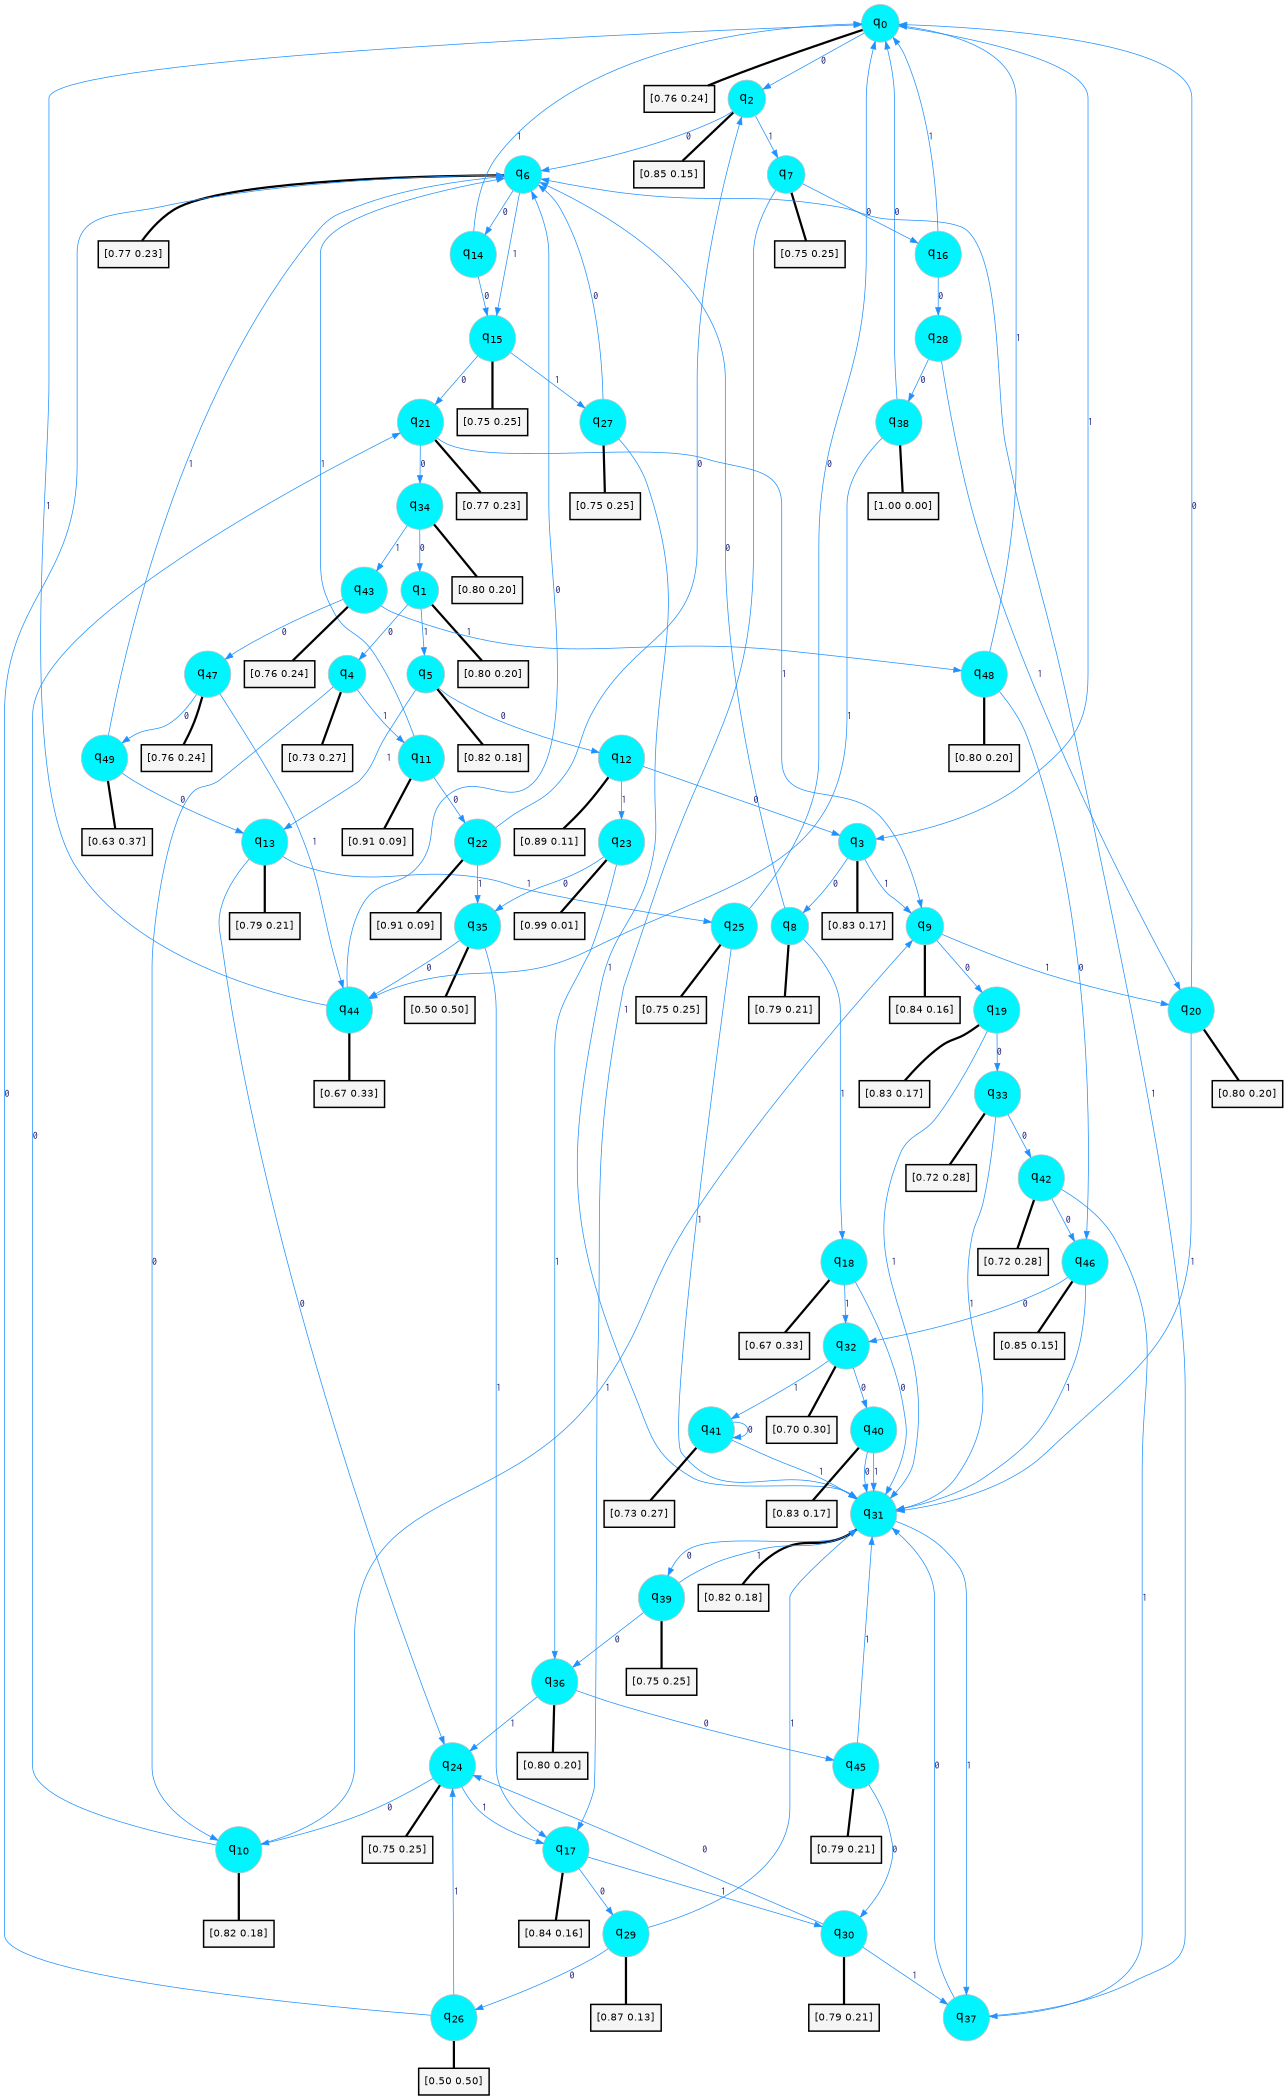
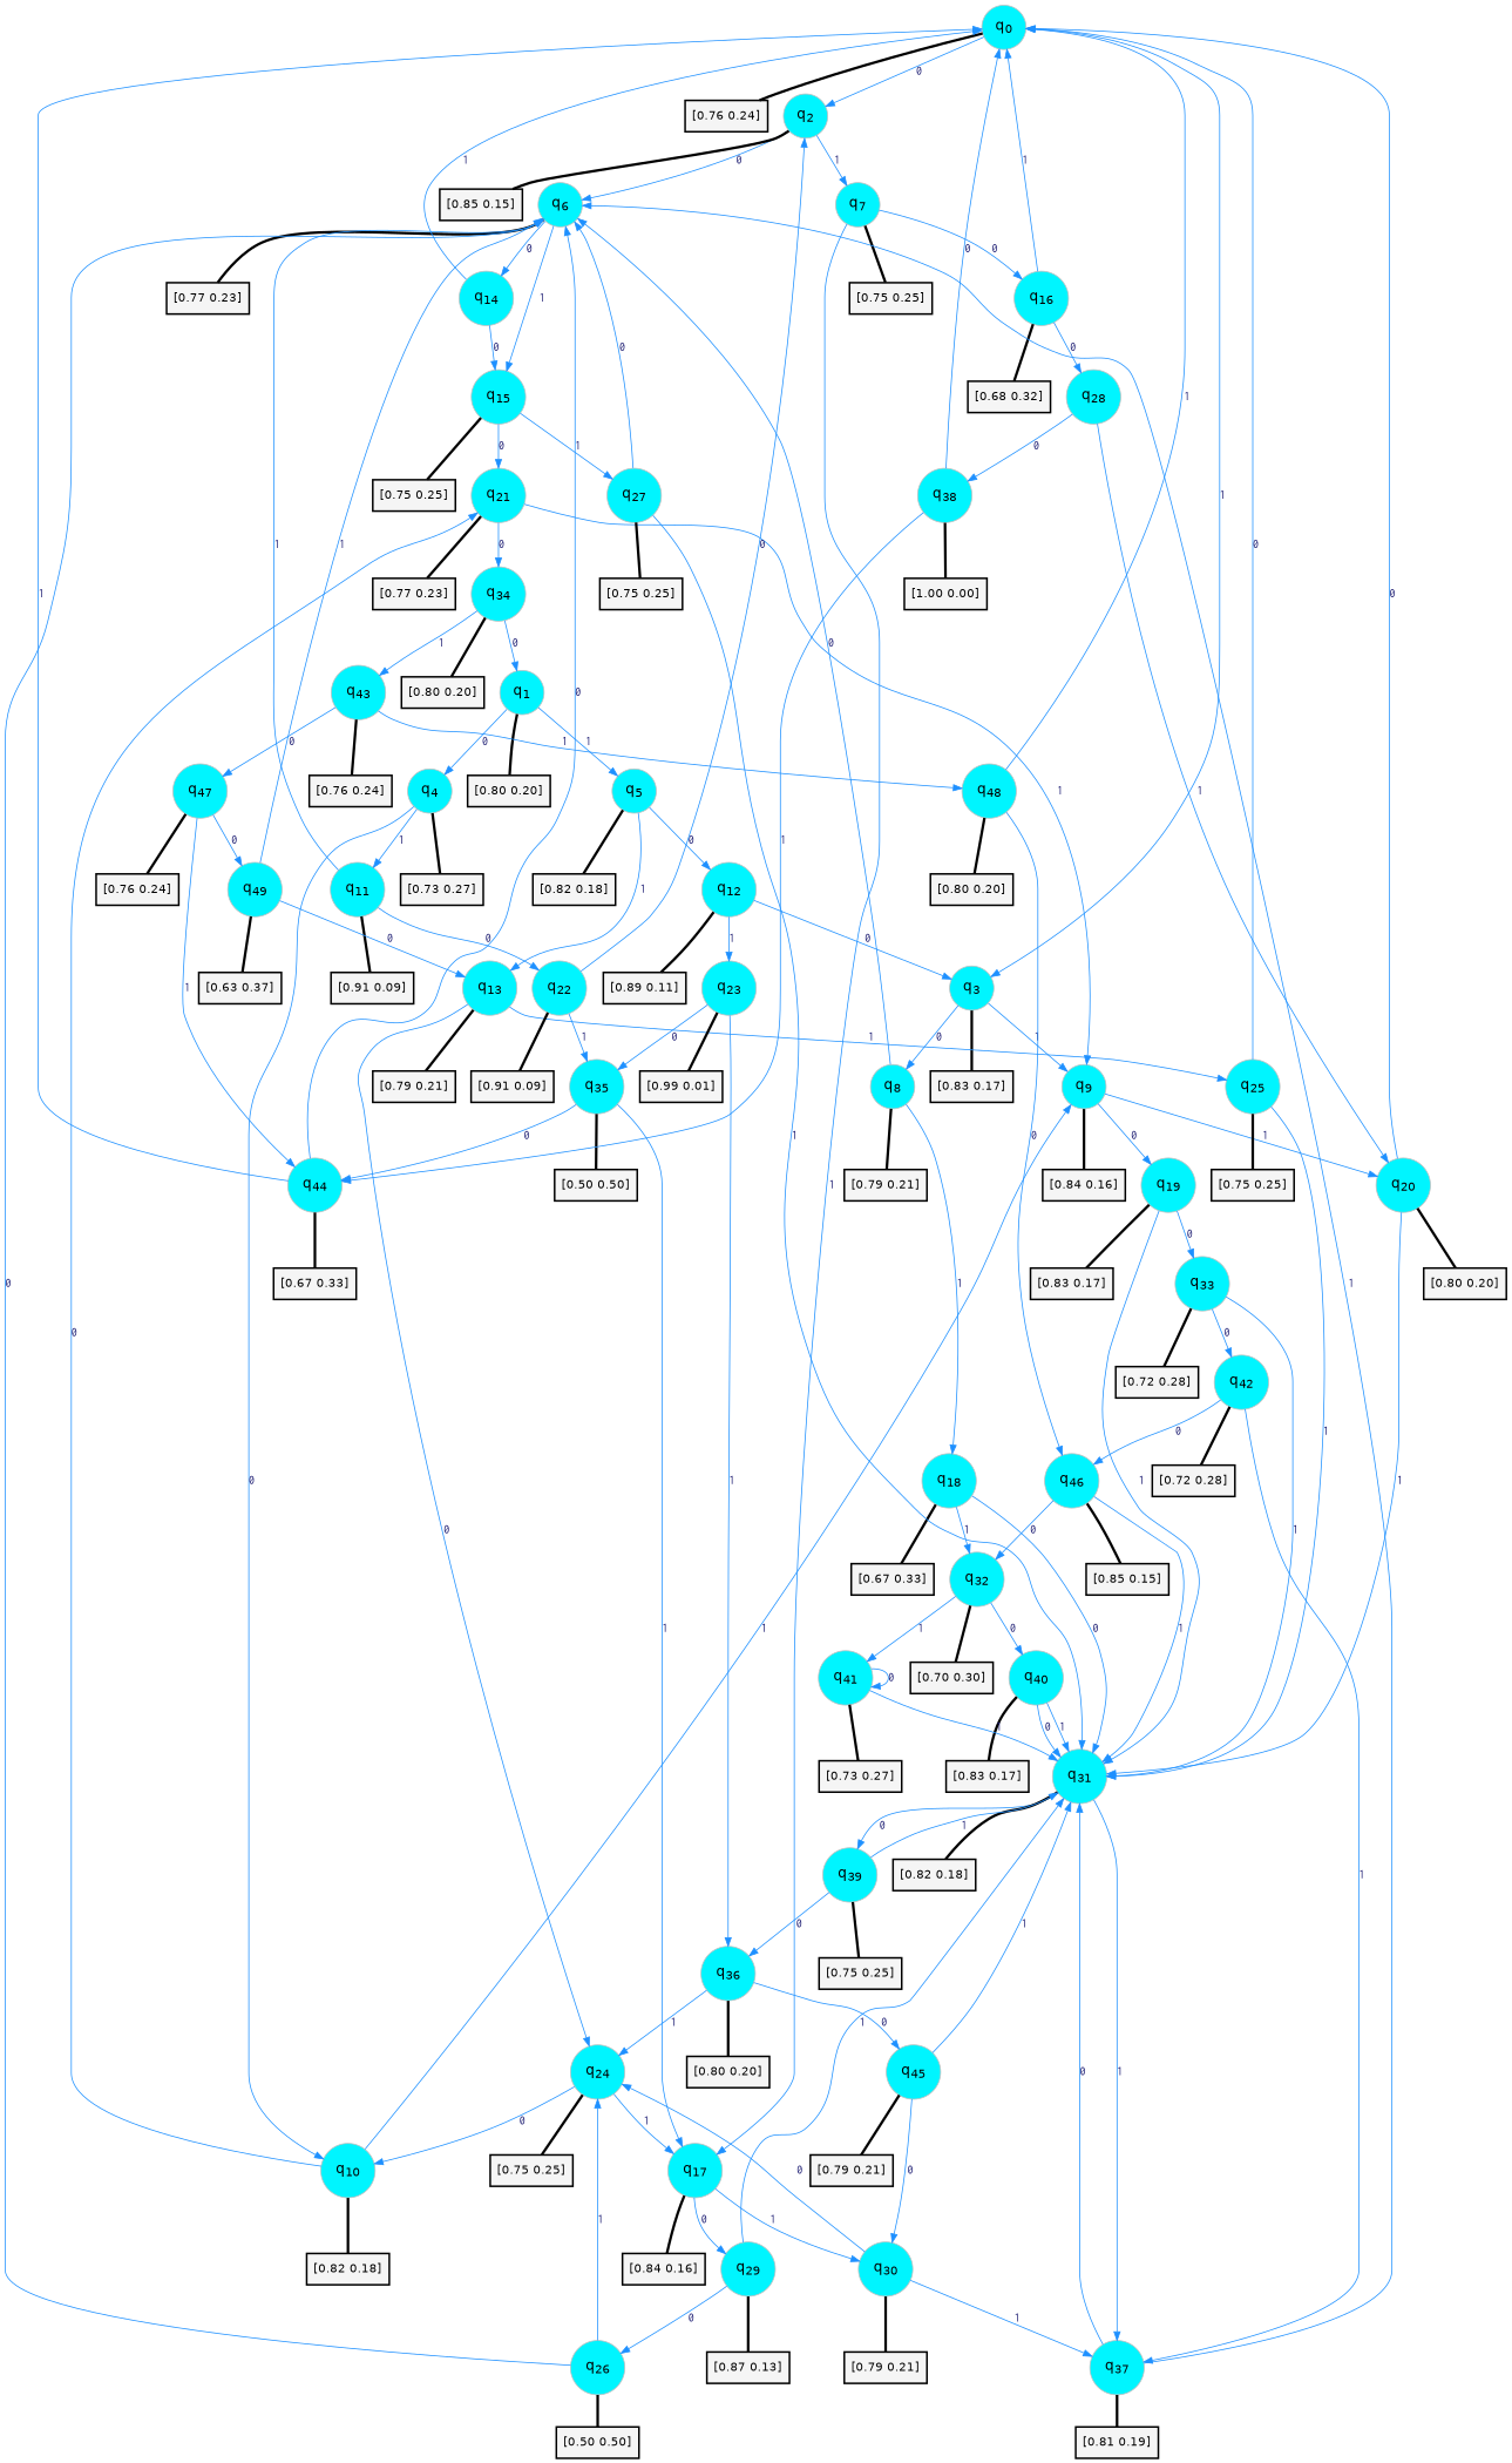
  digraph {
    rankdir=TD
    node [color=gray fillcolor=turquoise1 fontcolor=black fontname=Helvetica fontsize=16 fontweight=bold shape=circle style=filled]
    edge [arrowsize=1 color=dodgerblue1 fontcolor=midnightblue fontname=courier fontweight=bold penwidth=1 style=solid weight=20]
    n1 [label=<q<SUB>0</SUB>>]
    n2 [label=<q<SUB>2</SUB>>]
    n3 [label=<q<SUB>3</SUB>>]
    n4 [color=black fillcolor=whitesmoke fontsize=14 label="[0.76 0.24]" penwidth=2 shape=box]
    n5 [label=<q<SUB>6</SUB>>]
    n6 [label=<q<SUB>7</SUB>>]
    n7 [color=black fillcolor=whitesmoke fontsize=14 label="[0.85 0.15]" penwidth=2 shape=box]
    n8 [label=<q<SUB>8</SUB>>]
    n9 [label=<q<SUB>9</SUB>>]
    n10 [color=black fillcolor=whitesmoke fontsize=14 label="[0.83 0.17]" penwidth=2 shape=box]
    n11 [label=<q<SUB>1</SUB>>]
    n12 [label=<q<SUB>4</SUB>>]
    n13 [label=<q<SUB>5</SUB>>]
    n14 [color=black fillcolor=whitesmoke fontsize=14 label="[0.80 0.20]" penwidth=2 shape=box]
    n15 [label=<q<SUB>10</SUB>>]
    n16 [label=<q<SUB>11</SUB>>]
    n17 [color=black fillcolor=whitesmoke fontsize=14 label="[0.73 0.27]" penwidth=2 shape=box]
    n18 [label=<q<SUB>12</SUB>>]
    n19 [label=<q<SUB>13</SUB>>]
    n20 [color=black fillcolor=whitesmoke fontsize=14 label="[0.82 0.18]" penwidth=2 shape=box]
    n21 [label=<q<SUB>14</SUB>>]
    n22 [label=<q<SUB>15</SUB>>]
    n23 [color=black fillcolor=whitesmoke fontsize=14 label="[0.77 0.23]" penwidth=2 shape=box]
    n24 [label=<q<SUB>16</SUB>>]
    n25 [label=<q<SUB>17</SUB>>]
    n26 [color=black fillcolor=whitesmoke fontsize=14 label="[0.75 0.25]" penwidth=2 shape=box]
    n27 [label=<q<SUB>18</SUB>>]
    n28 [color=black fillcolor=whitesmoke fontsize=14 label="[0.79 0.21]" penwidth=2 shape=box]
    n29 [label=<q<SUB>19</SUB>>]
    n30 [label=<q<SUB>20</SUB>>]
    n31 [color=black fillcolor=whitesmoke fontsize=14 label="[0.84 0.16]" penwidth=2 shape=box]
    n32 [label=<q<SUB>21</SUB>>]
    n33 [color=black fillcolor=whitesmoke fontsize=14 label="[0.82 0.18]" penwidth=2 shape=box]
    n34 [label=<q<SUB>22</SUB>>]
    n35 [color=black fillcolor=whitesmoke fontsize=14 label="[0.91 0.09]" penwidth=2 shape=box]
    n36 [label=<q<SUB>23</SUB>>]
    n37 [color=black fillcolor=whitesmoke fontsize=14 label="[0.89 0.11]" penwidth=2 shape=box]
    n38 [label=<q<SUB>24</SUB>>]
    n39 [label=<q<SUB>25</SUB>>]
    n40 [color=black fillcolor=whitesmoke fontsize=14 label="[0.79 0.21]" penwidth=2 shape=box]
    n41 [label=<q<SUB>27</SUB>>]
    n42 [color=black fillcolor=whitesmoke fontsize=14 label="[0.75 0.25]" penwidth=2 shape=box]
    n43 [label=<q<SUB>28</SUB>>]
+   n44 [color=black fillcolor=whitesmoke fontsize=14 label="[0.68 0.32]" penwidth=2 shape=box]
    n45 [label=<q<SUB>29</SUB>>]
    n46 [label=<q<SUB>30</SUB>>]
    n47 [color=black fillcolor=whitesmoke fontsize=14 label="[0.84 0.16]" penwidth=2 shape=box]
    n48 [label=<q<SUB>31</SUB>>]
    n49 [label=<q<SUB>32</SUB>>]
    n50 [color=black fillcolor=whitesmoke fontsize=14 label="[0.67 0.33]" penwidth=2 shape=box]
    n51 [label=<q<SUB>33</SUB>>]
    n52 [color=black fillcolor=whitesmoke fontsize=14 label="[0.83 0.17]" penwidth=2 shape=box]
    n53 [color=black fillcolor=whitesmoke fontsize=14 label="[0.80 0.20]" penwidth=2 shape=box]
    n54 [label=<q<SUB>34</SUB>>]
    n55 [color=black fillcolor=whitesmoke fontsize=14 label="[0.77 0.23]" penwidth=2 shape=box]
    n56 [label=<q<SUB>35</SUB>>]
    n57 [color=black fillcolor=whitesmoke fontsize=14 label="[0.91 0.09]" penwidth=2 shape=box]
    n58 [label=<q<SUB>36</SUB>>]
    n59 [color=black fillcolor=whitesmoke fontsize=14 label="[0.99 0.01]" penwidth=2 shape=box]
    n60 [color=black fillcolor=whitesmoke fontsize=14 label="[0.75 0.25]" penwidth=2 shape=box]
    n61 [color=black fillcolor=whitesmoke fontsize=14 label="[0.75 0.25]" penwidth=2 shape=box]
    n62 [color=black fillcolor=whitesmoke fontsize=14 label="[0.75 0.25]" penwidth=2 shape=box]
    n63 [label=<q<SUB>38</SUB>>]
    n64 [label=<q<SUB>26</SUB>>]
    n65 [color=black fillcolor=whitesmoke fontsize=14 label="[0.87 0.13]" penwidth=2 shape=box]
    n66 [label=<q<SUB>37</SUB>>]
    n67 [color=black fillcolor=whitesmoke fontsize=14 label="[0.79 0.21]" penwidth=2 shape=box]
    n68 [label=<q<SUB>39</SUB>>]
    n69 [color=black fillcolor=whitesmoke fontsize=14 label="[0.82 0.18]" penwidth=2 shape=box]
    n70 [label=<q<SUB>40</SUB>>]
    n71 [label=<q<SUB>41</SUB>>]
    n72 [color=black fillcolor=whitesmoke fontsize=14 label="[0.70 0.30]" penwidth=2 shape=box]
    n73 [label=<q<SUB>42</SUB>>]
    n74 [color=black fillcolor=whitesmoke fontsize=14 label="[0.72 0.28]" penwidth=2 shape=box]
    n75 [label=<q<SUB>43</SUB>>]
    n76 [color=black fillcolor=whitesmoke fontsize=14 label="[0.80 0.20]" penwidth=2 shape=box]
    n77 [label=<q<SUB>44</SUB>>]
    n78 [color=black fillcolor=whitesmoke fontsize=14 label="[0.50 0.50]" penwidth=2 shape=box]
    n79 [label=<q<SUB>45</SUB>>]
    n80 [color=black fillcolor=whitesmoke fontsize=14 label="[0.80 0.20]" penwidth=2 shape=box]
    n81 [color=black fillcolor=whitesmoke fontsize=14 label="[0.50 0.50]" penwidth=2 shape=box]
    n82 [color=black fillcolor=whitesmoke fontsize=14 label="[1.00 0.00]" penwidth=2 shape=box]
+   n83 [color=black fillcolor=whitesmoke fontsize=14 label="[0.81 0.19]" penwidth=2 shape=box]
    n84 [color=black fillcolor=whitesmoke fontsize=14 label="[0.75 0.25]" penwidth=2 shape=box]
    n85 [color=black fillcolor=whitesmoke fontsize=14 label="[0.83 0.17]" penwidth=2 shape=box]
    n86 [color=black fillcolor=whitesmoke fontsize=14 label="[0.73 0.27]" penwidth=2 shape=box]
    n87 [label=<q<SUB>46</SUB>>]
    n88 [color=black fillcolor=whitesmoke fontsize=14 label="[0.72 0.28]" penwidth=2 shape=box]
    n89 [label=<q<SUB>47</SUB>>]
    n90 [label=<q<SUB>48</SUB>>]
    n91 [color=black fillcolor=whitesmoke fontsize=14 label="[0.76 0.24]" penwidth=2 shape=box]
    n92 [color=black fillcolor=whitesmoke fontsize=14 label="[0.67 0.33]" penwidth=2 shape=box]
    n93 [color=black fillcolor=whitesmoke fontsize=14 label="[0.79 0.21]" penwidth=2 shape=box]
    n94 [color=black fillcolor=whitesmoke fontsize=14 label="[0.85 0.15]" penwidth=2 shape=box]
    n95 [label=<q<SUB>49</SUB>>]
    n96 [color=black fillcolor=whitesmoke fontsize=14 label="[0.76 0.24]" penwidth=2 shape=box]
    n97 [color=black fillcolor=whitesmoke fontsize=14 label="[0.80 0.20]" penwidth=2 shape=box]
    n98 [color=black fillcolor=whitesmoke fontsize=14 label="[0.63 0.37]" penwidth=2 shape=box]
    n1 -> n2 [label=0]
    n1 -> n3 [label=1]
    n1 -> n4 [arrowhead=none color=black penwidth=3]
    n2 -> n5 [label=0]
    n2 -> n6 [label=1]
    n2 -> n7 [arrowhead=none color=black penwidth=3]
    n3 -> n8 [label=0]
    n3 -> n9 [label=1]
    n3 -> n10 [arrowhead=none color=black penwidth=3]
    n5 -> n21 [label=0]
    n5 -> n22 [label=1]
    n5 -> n23 [arrowhead=none color=black penwidth=3]
    n6 -> n24 [label=0]
    n6 -> n25 [label=1]
    n6 -> n26 [arrowhead=none color=black penwidth=3]
    n8 -> n5 [label=0]
    n8 -> n27 [label=1]
    n8 -> n28 [arrowhead=none color=black penwidth=3]
    n9 -> n29 [label=0]
    n9 -> n30 [label=1]
    n9 -> n31 [arrowhead=none color=black penwidth=3]
    n11 -> n12 [label=0]
    n11 -> n13 [label=1]
    n11 -> n14 [arrowhead=none color=black penwidth=3]
    n12 -> n15 [label=0]
    n12 -> n16 [label=1]
    n12 -> n17 [arrowhead=none color=black penwidth=3]
    n13 -> n18 [label=0]
    n13 -> n19 [label=1]
    n13 -> n20 [arrowhead=none color=black penwidth=3]
    n15 -> n9 [label=1]
    n15 -> n32 [label=0]
    n15 -> n33 [arrowhead=none color=black penwidth=3]
    n16 -> n5 [label=1]
    n16 -> n34 [label=0]
    n16 -> n35 [arrowhead=none color=black penwidth=3]
    n18 -> n3 [label=0]
    n18 -> n36 [label=1]
    n18 -> n37 [arrowhead=none color=black penwidth=3]
    n19 -> n38 [label=0]
    n19 -> n39 [label=1]
    n19 -> n40 [arrowhead=none color=black penwidth=3]
    n21 -> n1 [label=1]
    n21 -> n22 [label=0]
    n22 -> n32 [label=0]
    n22 -> n41 [label=1]
    n22 -> n42 [arrowhead=none color=black penwidth=3]
    n24 -> n1 [label=1]
    n24 -> n43 [label=0]
+   n24 -> n44 [arrowhead=none color=black penwidth=3]
    n25 -> n45 [label=0]
    n25 -> n46 [label=1]
    n25 -> n47 [arrowhead=none color=black penwidth=3]
    n27 -> n48 [label=0]
    n27 -> n49 [label=1]
    n27 -> n50 [arrowhead=none color=black penwidth=3]
    n29 -> n48 [label=1]
    n29 -> n51 [label=0]
    n29 -> n52 [arrowhead=none color=black penwidth=3]
    n30 -> n1 [label=0]
    n30 -> n48 [label=1]
    n30 -> n53 [arrowhead=none color=black penwidth=3]
    n32 -> n9 [label=1]
    n32 -> n54 [label=0]
    n32 -> n55 [arrowhead=none color=black penwidth=3]
    n34 -> n2 [label=0]
    n34 -> n56 [label=1]
    n34 -> n57 [arrowhead=none color=black penwidth=3]
    n36 -> n56 [label=0]
    n36 -> n58 [label=1]
    n36 -> n59 [arrowhead=none color=black penwidth=3]
    n38 -> n15 [label=0]
    n38 -> n25 [label=1]
    n38 -> n60 [arrowhead=none color=black penwidth=3]
    n39 -> n1 [label=0]
    n39 -> n48 [label=1]
    n39 -> n61 [arrowhead=none color=black penwidth=3]
    n41 -> n5 [label=0]
    n41 -> n48 [label=1]
    n41 -> n62 [arrowhead=none color=black penwidth=3]
    n43 -> n30 [label=1]
    n43 -> n63 [label=0]
    n45 -> n48 [label=1]
    n45 -> n64 [label=0]
    n45 -> n65 [arrowhead=none color=black penwidth=3]
    n46 -> n38 [label=0]
    n46 -> n66 [label=1]
    n46 -> n67 [arrowhead=none color=black penwidth=3]
    n48 -> n66 [label=1]
    n48 -> n68 [label=0]
    n48 -> n69 [arrowhead=none color=black penwidth=3]
    n49 -> n70 [label=0]
    n49 -> n71 [label=1]
    n49 -> n72 [arrowhead=none color=black penwidth=3]
    n51 -> n48 [label=1]
    n51 -> n73 [label=0]
    n51 -> n74 [arrowhead=none color=black penwidth=3]
    n54 -> n11 [label=0]
    n54 -> n75 [label=1]
    n54 -> n76 [arrowhead=none color=black penwidth=3]
    n56 -> n25 [label=1]
    n56 -> n77 [label=0]
    n56 -> n78 [arrowhead=none color=black penwidth=3]
    n58 -> n38 [label=1]
    n58 -> n79 [label=0]
    n58 -> n80 [arrowhead=none color=black penwidth=3]
    n63 -> n1 [label=0]
    n63 -> n77 [label=1]
    n63 -> n82 [arrowhead=none color=black penwidth=3]
    n64 -> n5 [label=0]
    n64 -> n38 [label=1]
    n64 -> n81 [arrowhead=none color=black penwidth=3]
    n66 -> n5 [label=1]
    n66 -> n48 [label=0]
+   n66 -> n83 [arrowhead=none color=black penwidth=3]
    n68 -> n48 [label=1]
    n68 -> n58 [label=0]
    n68 -> n84 [arrowhead=none color=black penwidth=3]
    n70 -> n48 [label=0]
    n70 -> n48 [label=1]
    n70 -> n85 [arrowhead=none color=black penwidth=3]
    n71 -> n48 [label=1]
    n71 -> n71 [label=0]
    n71 -> n86 [arrowhead=none color=black penwidth=3]
    n73 -> n66 [label=1]
    n73 -> n87 [label=0]
    n73 -> n88 [arrowhead=none color=black penwidth=3]
    n75 -> n89 [label=0]
    n75 -> n90 [label=1]
    n75 -> n91 [arrowhead=none color=black penwidth=3]
    n77 -> n1 [label=1]
    n77 -> n5 [label=0]
    n77 -> n92 [arrowhead=none color=black penwidth=3]
    n79 -> n46 [label=0]
    n79 -> n48 [label=1]
    n79 -> n93 [arrowhead=none color=black penwidth=3]
    n87 -> n48 [label=1]
    n87 -> n49 [label=0]
    n87 -> n94 [arrowhead=none color=black penwidth=3]
    n89 -> n77 [label=1]
    n89 -> n95 [label=0]
    n89 -> n96 [arrowhead=none color=black penwidth=3]
    n90 -> n1 [label=1]
    n90 -> n87 [label=0]
    n90 -> n97 [arrowhead=none color=black penwidth=3]
    n95 -> n5 [label=1]
    n95 -> n19 [label=0]
    n95 -> n98 [arrowhead=none color=black penwidth=3]
  }
